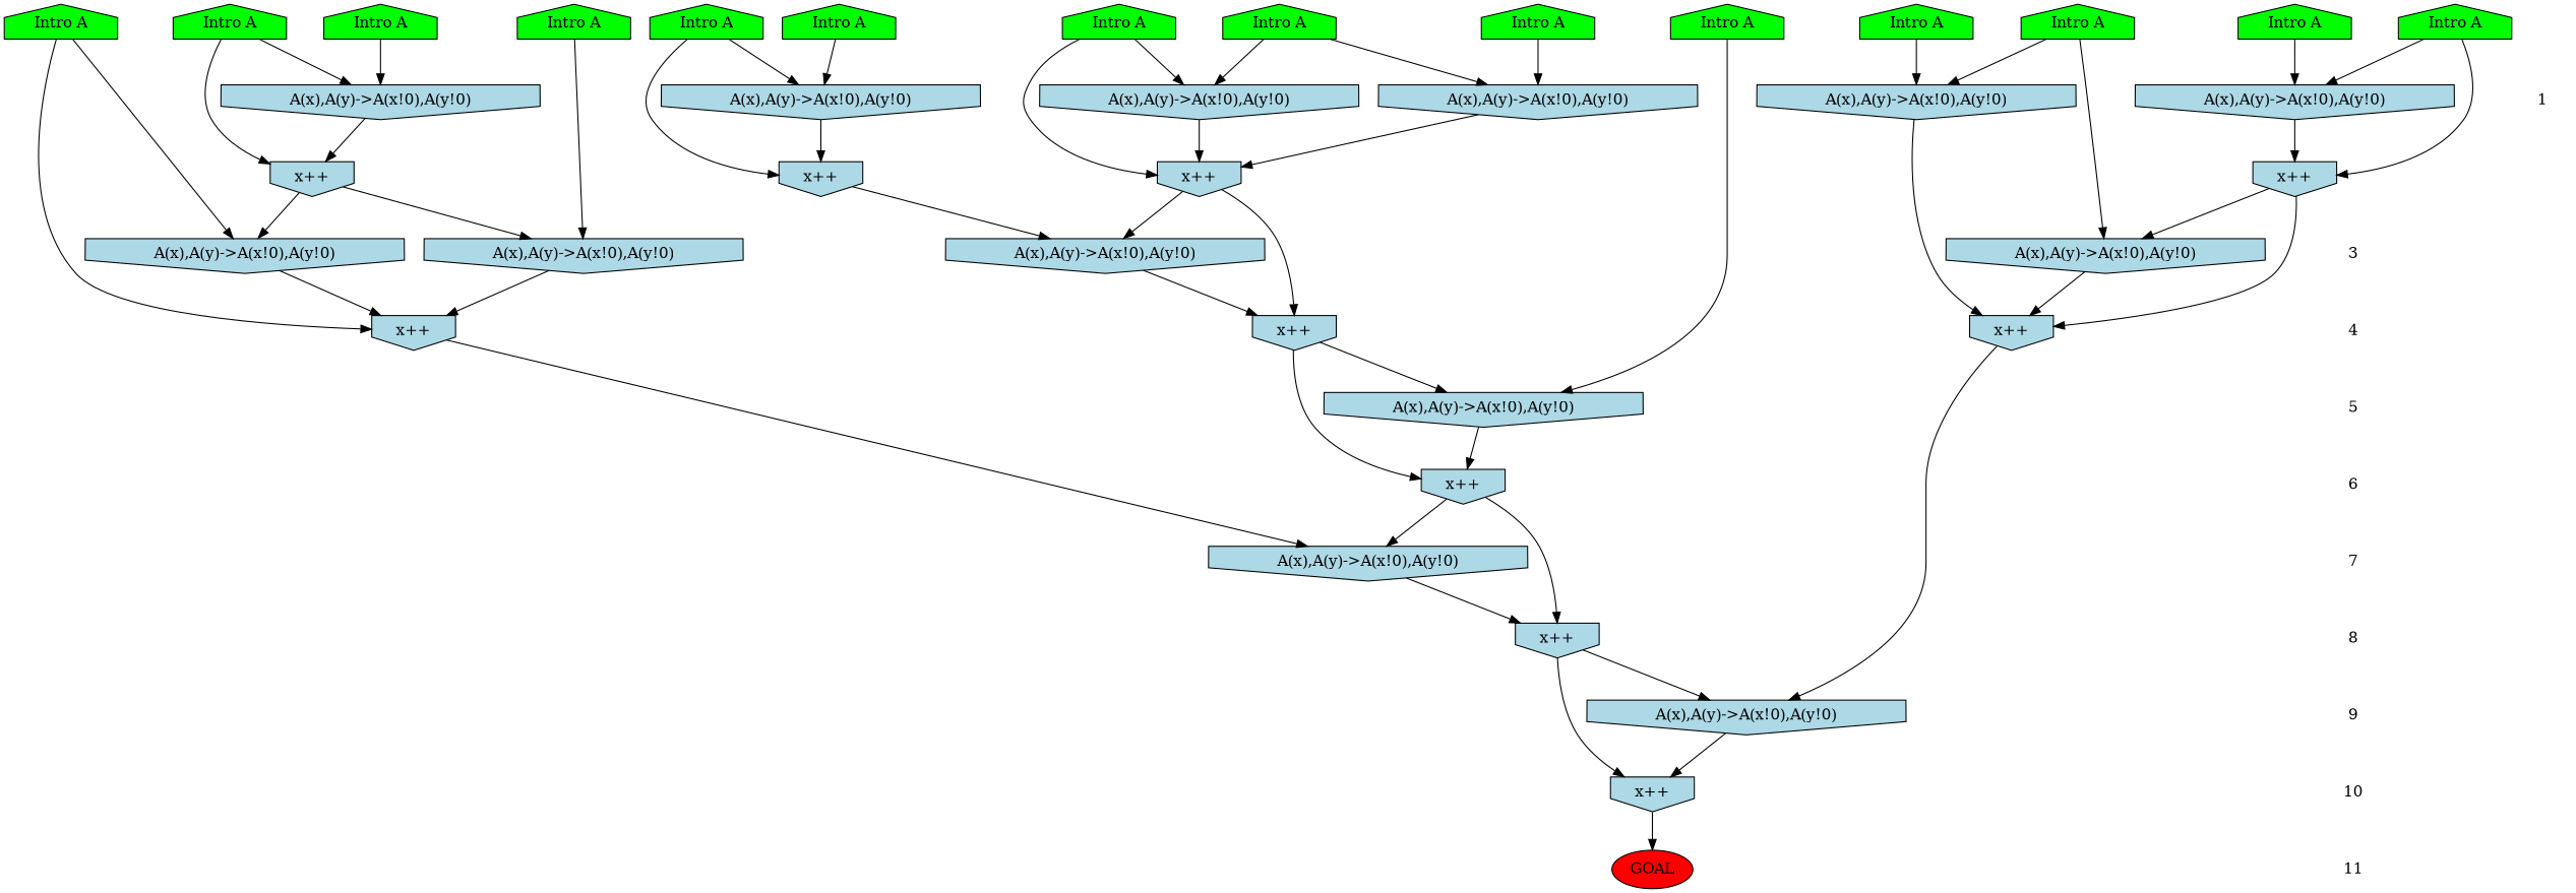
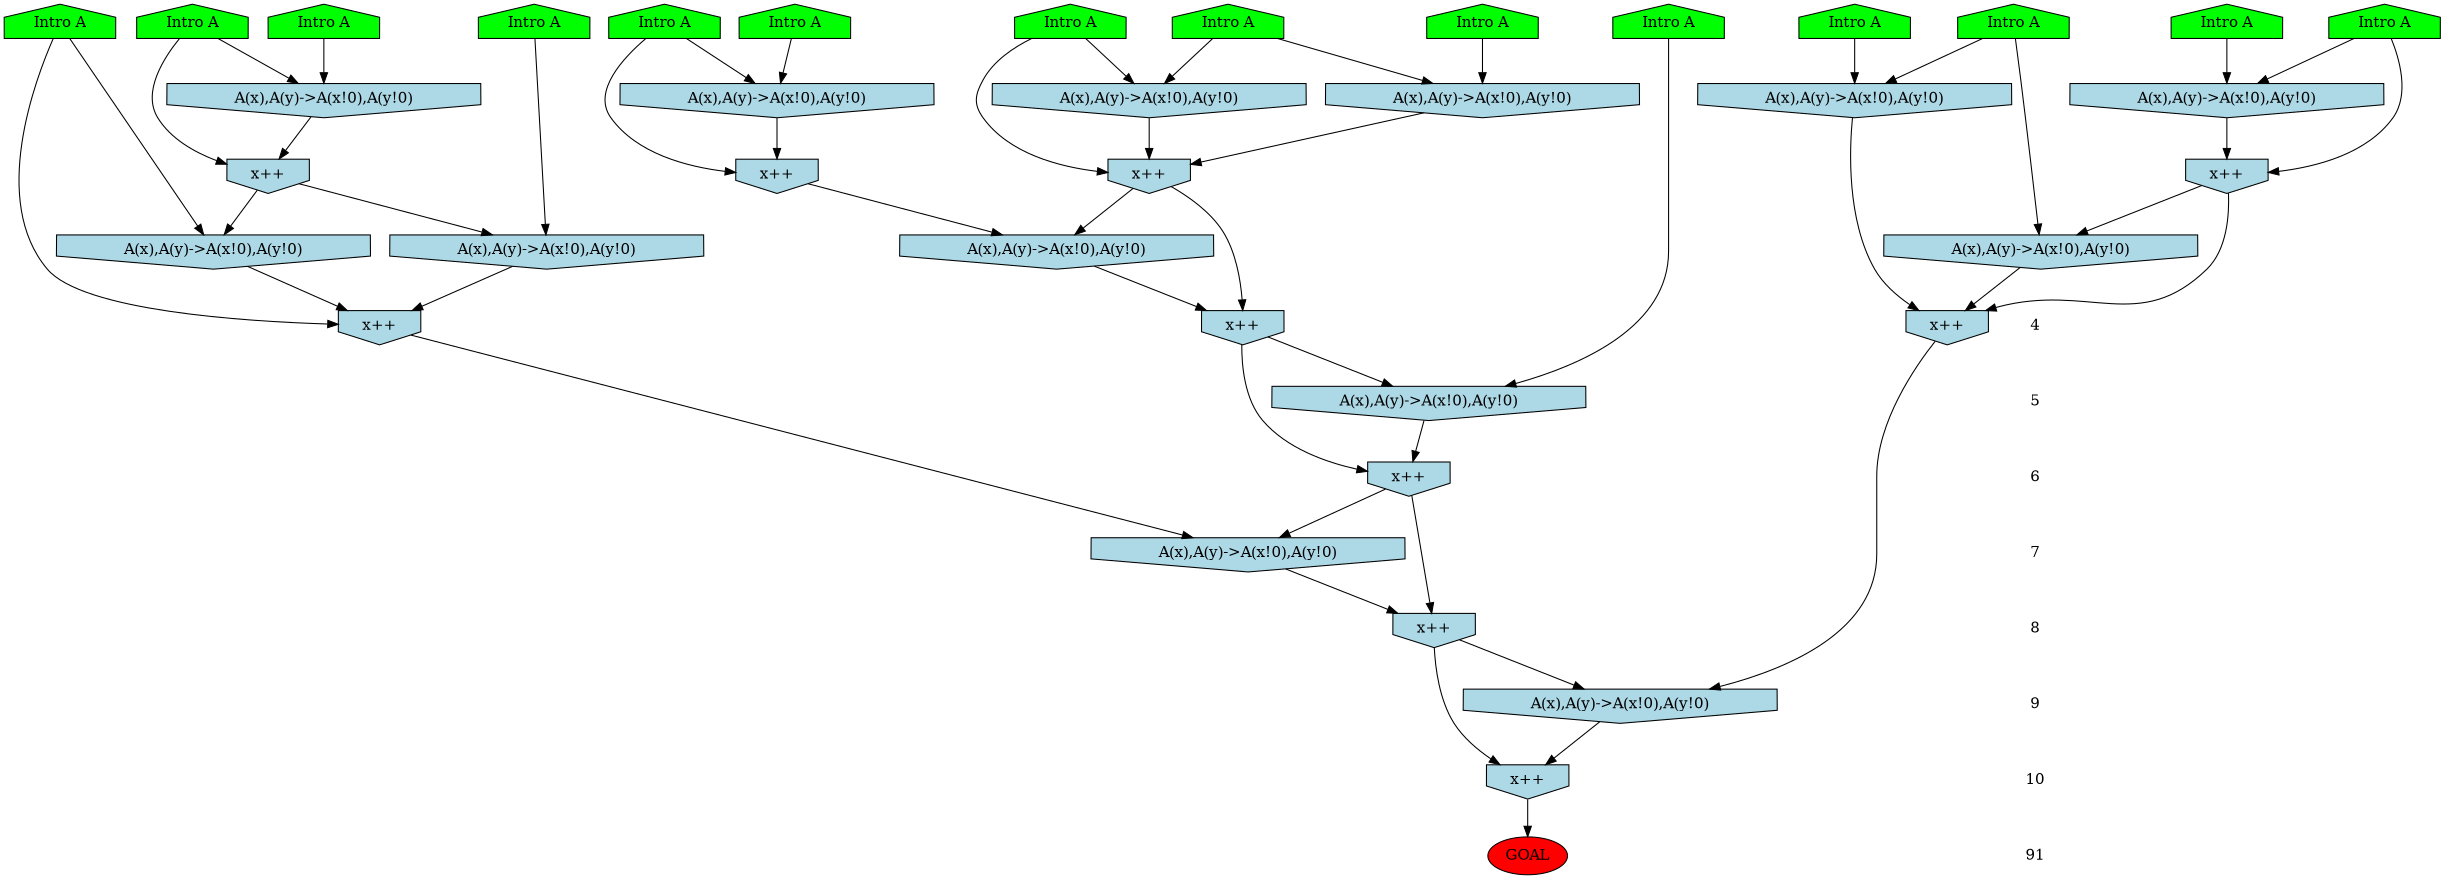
  digraph {
    ranksep=.5
    node [fillcolor=lightblue shape=invhouse style=filled]
    n1 [fillcolor=green label="Intro A" shape=house]
    n2 [fillcolor=green label="Intro A" shape=house]
    n3 [fillcolor=green label="Intro A" shape=house]
    n4 [fillcolor=green label="Intro A" shape=house]
    n5 [fillcolor=green label="Intro A" shape=house]
    n6 [fillcolor=green label="Intro A" shape=house]
    n7 [fillcolor=green label="Intro A" shape=house]
    n8 [fillcolor=green label="Intro A" shape=house]
    n9 [fillcolor=green label="Intro A" shape=house]
    n10 [fillcolor=green label="Intro A" shape=house]
    n11 [fillcolor=green label="Intro A" shape=house]
    n12 [fillcolor=green label="Intro A" shape=house]
    n13 [fillcolor=green label="Intro A" shape=house]
    n14 [fillcolor=green label="Intro A" shape=house]
-   1 [shape=plaintext fillcolor="" style=""]
    n16 [label="A(x),A(y)->A(x!0),A(y!0)"]
    n17 [label="A(x),A(y)->A(x!0),A(y!0)"]
    n18 [label="A(x),A(y)->A(x!0),A(y!0)"]
    n19 [label="A(x),A(y)->A(x!0),A(y!0)"]
    n20 [label="A(x),A(y)->A(x!0),A(y!0)"]
    n21 [label="A(x),A(y)->A(x!0),A(y!0)"]
    n22 [label="x++"]
    n23 [label="x++"]
    n24 [label="x++"]
    n25 [label="x++"]
-   3 [shape=plaintext fillcolor="" style=""]
    n27 [label="A(x),A(y)->A(x!0),A(y!0)"]
    n28 [label="A(x),A(y)->A(x!0),A(y!0)"]
    n29 [label="A(x),A(y)->A(x!0),A(y!0)"]
    n30 [label="A(x),A(y)->A(x!0),A(y!0)"]
    4 [shape=plaintext fillcolor="" style=""]
    n32 [label="x++"]
    n33 [label="x++"]
    n34 [label="x++"]
    5 [shape=plaintext fillcolor="" style=""]
    n36 [label="A(x),A(y)->A(x!0),A(y!0)"]
    6 [shape=plaintext fillcolor="" style=""]
    n38 [label="x++"]
    7 [shape=plaintext fillcolor="" style=""]
    n40 [label="A(x),A(y)->A(x!0),A(y!0)"]
    8 [shape=plaintext fillcolor="" style=""]
    n42 [label="x++"]
    9 [shape=plaintext fillcolor="" style=""]
    n44 [label="A(x),A(y)->A(x!0),A(y!0)"]
    10 [shape=plaintext fillcolor="" style=""]
    n46 [label="x++"]
-   11 [shape=plaintext fillcolor="" style=""]
+   11 [shape=plaintext label=91 fillcolor="" style=""]
    n48 [fillcolor=red label=GOAL shape=""]
    subgraph sub_1 {
      rank=same
      n1
      n2
      n3
      n4
      n5
      n6
      n7
      n8
      n9
      n10
      n11
      n12
      n13
      n14
    }
    subgraph sub_2 {
      rank=same
-     1
      n16
      n17
      n18
      n19
      n20
      n21
    }
    subgraph sub_3 {
      rank=same
      n22
      n23
      n24
      n25
    }
    subgraph sub_4 {
      rank=same
-     3
      n27
      n28
      n29
      n30
    }
    subgraph sub_5 {
      rank=same
      4
      n32
      n33
      n34
    }
    subgraph sub_6 {
      rank=same
      5
      n36
    }
    subgraph sub_7 {
      rank=same
      6
      n38
    }
    subgraph sub_8 {
      rank=same
      7
      n40
    }
    subgraph sub_9 {
      rank=same
      8
      n42
    }
    subgraph sub_10 {
      rank=same
      9
      n44
    }
    subgraph sub_11 {
      rank=same
      10
      n46
    }
    subgraph sub_12 {
      rank=same
      11
      n48
    }
    n1 -> n30
    n2 -> n16
    n2 -> n22
    n3 -> n21
    n3 -> n27
    n4 -> n20
    n5 -> n18
    n5 -> n23
    n6 -> n16
    n6 -> n17
    n7 -> n19
    n7 -> n25
    n8 -> n18
    n9 -> n36
    n10 -> n21
    n11 -> n17
    n12 -> n20
    n12 -> n24
    n13 -> n19
    n14 -> n28
    n14 -> n34
    n16 -> n22
    n17 -> n22
    n18 -> n23
    n19 -> n25
    n20 -> n24
    n21 -> n33
    n22 -> n29
    n22 -> n32
    n23 -> n28
    n23 -> n30
    n24 -> n27
    n24 -> n33
    n25 -> n29
-   3 -> 4 [style=invis]
    n27 -> n33
    n28 -> n34
    n29 -> n32
    n30 -> n34
    4 -> 5 [style=invis]
    n32 -> n36
    n32 -> n38
    n33 -> n44
    n34 -> n40
    5 -> 6 [style=invis]
    n36 -> n38
    6 -> 7 [style=invis]
    n38 -> n40
    n38 -> n42
    7 -> 8 [style=invis]
    n40 -> n42
    8 -> 9 [style=invis]
    n42 -> n44
    n42 -> n46
    9 -> 10 [style=invis]
    n44 -> n46
    10 -> 11 [style=invis]
    n46 -> n48
  }
